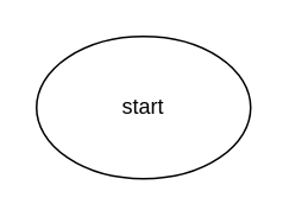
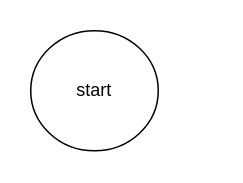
  <mxCell id="0" />
  <mxCell id="1" parent="0" />
- <mxCell id="2" value="start" style="ellipse;whiteSpace=wrap;html=1;" vertex="1" parent="1"><mxGeometry x="20" y="20" width="120" height="80" as="geometry" /></mxCell>
+ <mxCell id="2" value="start" style="ellipse;whiteSpace=wrap;html=1;" vertex="1" parent="1"><mxGeometry x="20" y="20" width="85" height="80" as="geometry" /></mxCell>
